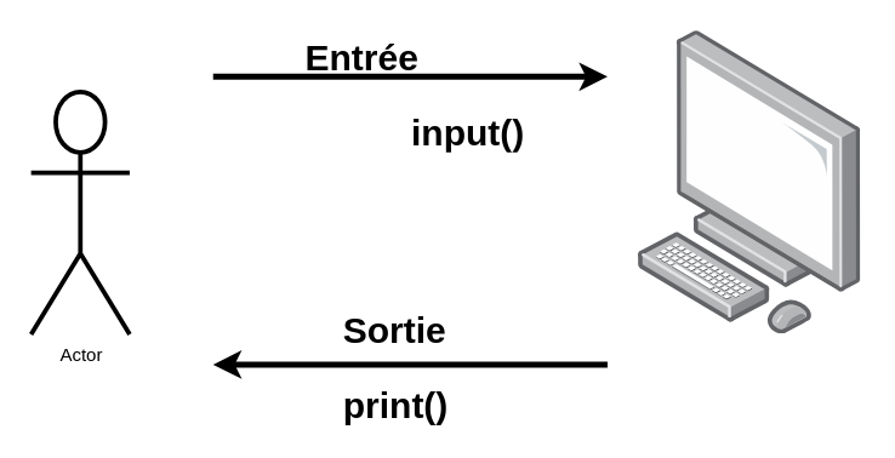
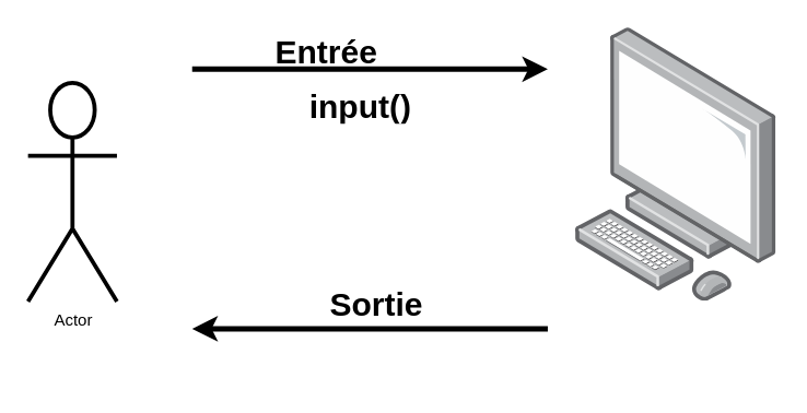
  <mxCell id="0" />
  <mxCell id="1" parent="0" />
  <mxCell id="2" value="Actor" style="shape=umlActor;verticalLabelPosition=bottom;verticalAlign=top;html=1;outlineConnect=0;strokeWidth=3;" vertex="1" parent="1"><mxGeometry x="20" y="60" width="65" height="160" as="geometry" /></mxCell>
  <mxCell id="3" value="" style="points=[];aspect=fixed;html=1;align=center;shadow=0;dashed=0;image;image=img/lib/allied_telesis/computer_and_terminals/Personal_Computer.svg;strokeWidth=3;" vertex="1" parent="1"><mxGeometry x="420" y="20" width="147.57" height="200" as="geometry" /></mxCell>
  <mxCell id="4" value="" style="endArrow=classic;html=1;rounded=0;strokeWidth=4;" edge="1" parent="1"><mxGeometry width="50" height="50" relative="1" as="geometry"><mxPoint x="140" y="50" as="sourcePoint" /><mxPoint x="400" y="50" as="targetPoint" /></mxGeometry></mxCell>
  <mxCell id="5" value="" style="endArrow=classic;html=1;rounded=0;strokeWidth=4;" edge="1" parent="1"><mxGeometry width="50" height="50" relative="1" as="geometry"><mxPoint x="400" y="240" as="sourcePoint" /><mxPoint x="140" y="240" as="targetPoint" /></mxGeometry></mxCell>
- <mxCell id="6" value="Sortie" style="text;strokeColor=none;fillColor=none;align=left;verticalAlign=middle;spacingLeft=4;spacingRight=4;overflow=hidden;points=[[0,0.5],[1,0.5]];portConstraint=eastwest;rotatable=0;strokeWidth=3;fontStyle=1;fontSize=24;" vertex="1" parent="1"><mxGeometry x="220" y="200" width="150" height="30" as="geometry" /></mxCell>
+ <mxCell id="6" value="Sortie" style="text;strokeColor=none;fillColor=none;align=left;verticalAlign=middle;spacingLeft=4;spacingRight=4;overflow=hidden;points=[[0,0.5],[1,0.5]];portConstraint=eastwest;rotatable=0;strokeWidth=3;fontStyle=1;fontSize=24;" vertex="1" parent="1"><mxGeometry x="235" y="205" width="150" height="30" as="geometry" /></mxCell>
  <mxCell id="7" value="Entrée" style="text;strokeColor=none;fillColor=none;align=left;verticalAlign=middle;spacingLeft=4;spacingRight=4;overflow=hidden;points=[[0,0.5],[1,0.5]];portConstraint=eastwest;rotatable=0;strokeWidth=3;fontStyle=1;fontSize=24;" vertex="1" parent="1"><mxGeometry x="195" y="20" width="150" height="30" as="geometry" /></mxCell>
- <mxCell id="8" value="print()" style="text;strokeColor=none;fillColor=none;align=left;verticalAlign=middle;spacingLeft=4;spacingRight=4;overflow=hidden;points=[[0,0.5],[1,0.5]];portConstraint=eastwest;rotatable=0;strokeWidth=3;fontStyle=1;fontSize=24;" vertex="1" parent="1"><mxGeometry x="220" y="250" width="150" height="30" as="geometry" /></mxCell>
- <mxCell id="9" value="input()" style="text;strokeColor=none;fillColor=none;align=left;verticalAlign=middle;spacingLeft=4;spacingRight=4;overflow=hidden;points=[[0,0.5],[1,0.5]];portConstraint=eastwest;rotatable=0;strokeWidth=3;fontStyle=1;fontSize=24;" vertex="1" parent="1"><mxGeometry x="265" y="70" width="110" height="30" as="geometry" /></mxCell>
+ <mxCell id="9" value="input()" style="text;strokeColor=none;fillColor=none;align=left;verticalAlign=middle;spacingLeft=4;spacingRight=4;overflow=hidden;points=[[0,0.5],[1,0.5]];portConstraint=eastwest;rotatable=0;strokeWidth=3;fontStyle=1;fontSize=24;" vertex="1" parent="1"><mxGeometry x="220" y="60" width="110" height="30" as="geometry" /></mxCell>
